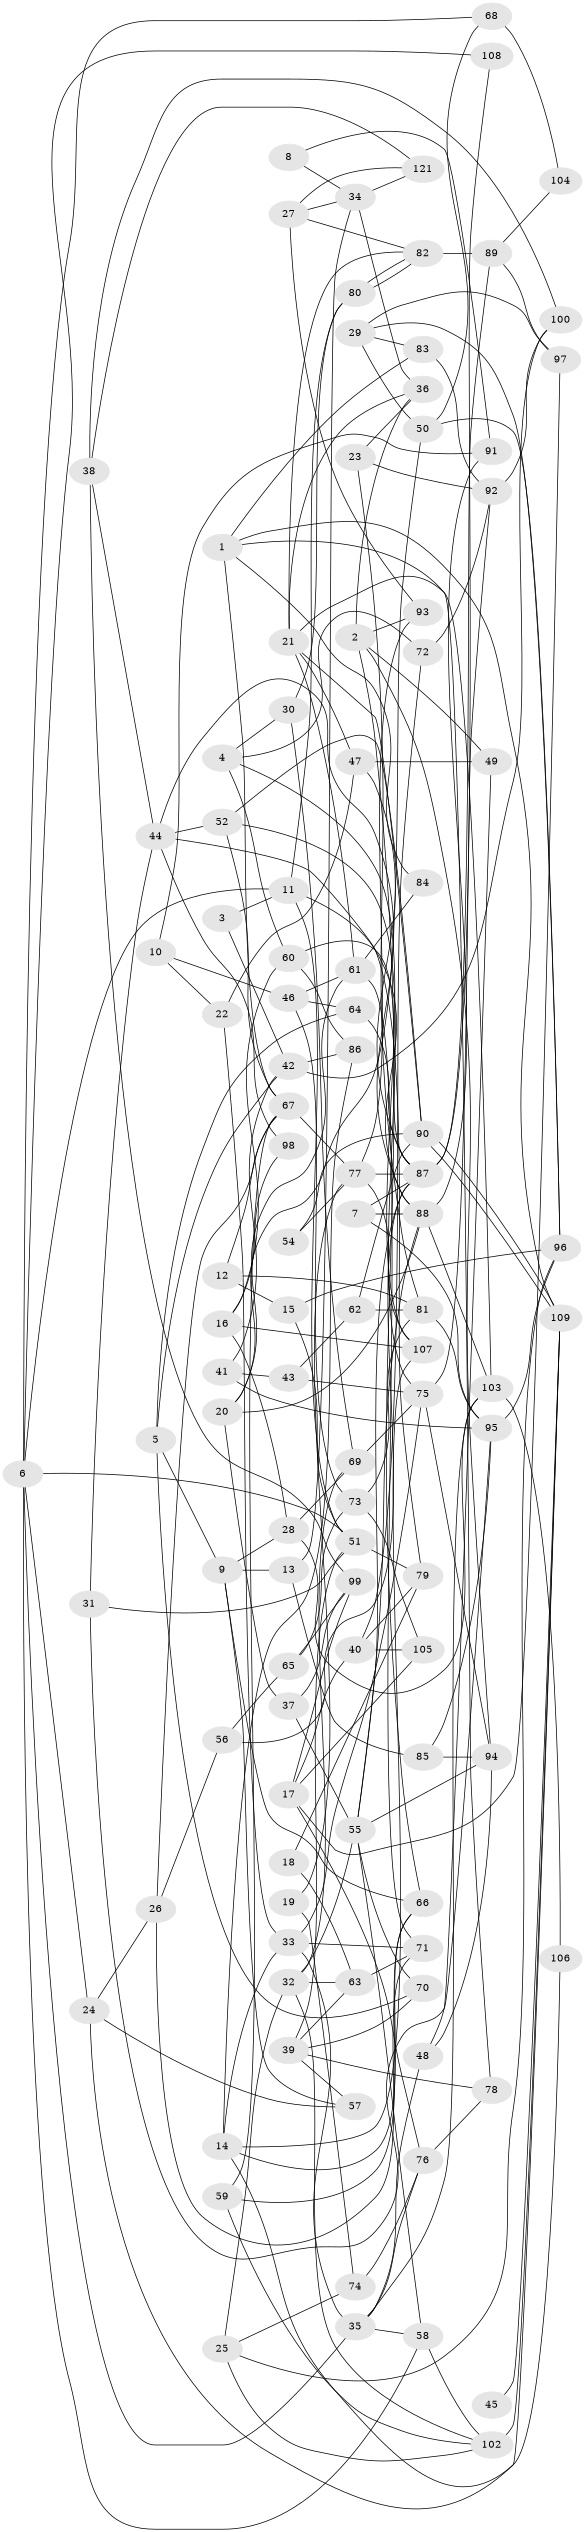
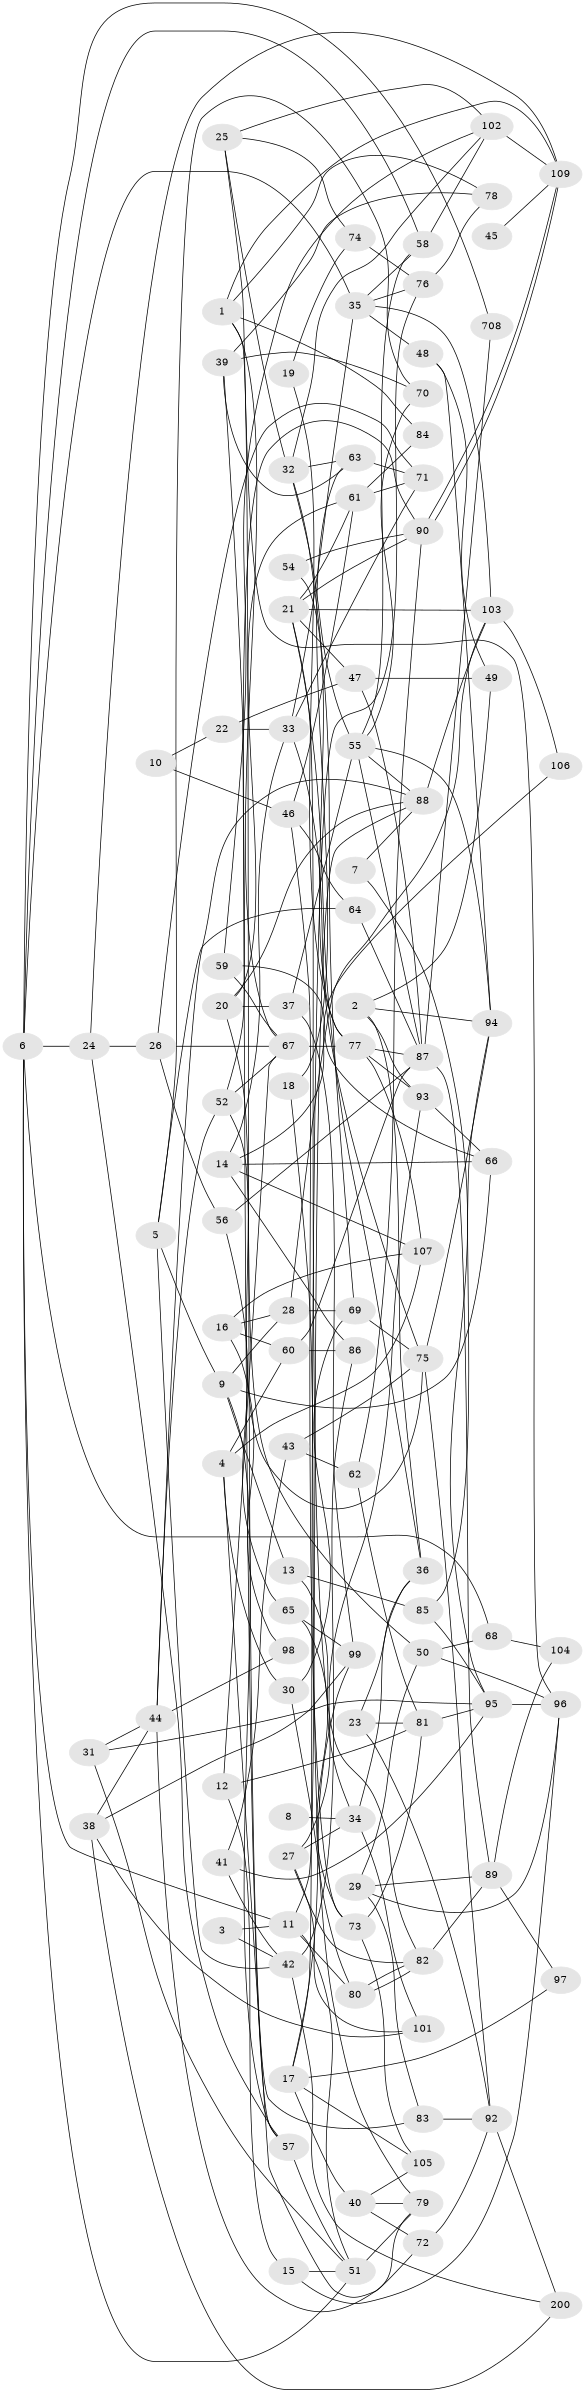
  graph {
    rankdir=LR
    node [color=gray90 style=filled]
    1
    67
    78
    83
    84
    109
    77
    92
    2
    36
    49
    66
    93
    94
    3
    11
    42
    51
    88
    80
    86
-   100
+   100 [label=200]
    4
    30
    60
    72
    107
    69
    87
    5
    9
    64
    70
    13
    28
    57
    6
    24
    35
    58
    68
-   108
+   108 [label=708]
    26
    76
    103
    48
    79
    102
    104
    7
    95
    89
-   91
    96
    8
    34
-   101 [label=121]
+   101
    85
    10
    22
    46
    33
    47
    61
    73
    82
    12
    15
    81
    14
    106
    71
    75
    16
    98
    17
    40
    97
    99
    105
    18
    63
    19
    74
    20
    37
    50
    55
    21
    90
    23
    56
    25
    32
    65
    27
    29
    31
    44
    52
    38
    39
    41
    43
    62
    45
    54
    59
    1 -- 67
    1 -- 78
    1 -- 83
    1 -- 84
    1 -- 109
    67 -- 77
    83 -- 92
    77 -- 93
    77 -- 107
    77 -- 87
    92 -- 100
    2 -- 36
    2 -- 49
-   2 -- 66
+   93 -- 66
    2 -- 93
    2 -- 94
    3 -- 11
    3 -- 42
    11 -- 51
    11 -- 88
    11 -- 80
    42 -- 86
    42 -- 100
    51 -- 79
    88 -- 103
-   88 -- 91
    80 -- 82
    80 -- 82
    4 -- 30
    4 -- 60
    4 -- 72
    4 -- 107
    30 -- 80
    30 -- 69
    60 -- 86
    60 -- 87
    72 -- 92
    69 -- 75
    87 -- 108
    87 -- 89
    5 -- 42
    5 -- 9
    5 -- 64
    5 -- 70
    9 -- 66
    9 -- 13
    9 -- 28
    9 -- 57
    64 -- 87
    13 -- 34
    13 -- 85
    28 -- 69
    28 -- 103
    6 -- 11
    6 -- 51
    6 -- 24
    6 -- 35
    6 -- 58
    6 -- 68
    6 -- 108
    24 -- 109
    24 -- 57
    24 -- 26
    35 -- 58
    35 -- 76
    35 -- 103
    35 -- 48
    58 -- 102
    68 -- 104
    26 -- 67
    26 -- 71
    26 -- 56
    76 -- 78
    103 -- 106
    48 -- 49
    48 -- 94
    102 -- 109
    7 -- 88
-   7 -- 87
    7 -- 95
    95 -- 96
    89 -- 104
    89 -- 97
-   8 -- 91
    8 -- 34
    34 -- 36
    34 -- 101
    85 -- 94
    85 -- 95
-   10 -- 91
    10 -- 22
    10 -- 46
    22 -- 33
    22 -- 47
    46 -- 64
    46 -- 61
    46 -- 73
    33 -- 35
    33 -- 71
    33 -- 75
    47 -- 49
    47 -- 87
    61 -- 84
    61 -- 71
    73 -- 81
    73 -- 105
    82 -- 89
    12 -- 67
    12 -- 15
    12 -- 81
    15 -- 51
    15 -- 96
    81 -- 95
    14 -- 66
    14 -- 86
    14 -- 107
    14 -- 33
    14 -- 106
    75 -- 92
    75 -- 94
    16 -- 60
    16 -- 107
    16 -- 28
    16 -- 98
    17 -- 76
    17 -- 40
    17 -- 97
    17 -- 99
    17 -- 105
    40 -- 72
    40 -- 79
    40 -- 105
    18 -- 79
    18 -- 63
    63 -- 71
    19 -- 77
    19 -- 74
    74 -- 76
    20 -- 88
    20 -- 61
    20 -- 37
    20 -- 50
    37 -- 99
    37 -- 55
    50 -- 68
    50 -- 96
    55 -- 94
    55 -- 88
    55 -- 87
    55 -- 70
    55 -- 58
    21 -- 36
    21 -- 103
    21 -- 47
    21 -- 61
    21 -- 82
    21 -- 90
    90 -- 109
    90 -- 109
    23 -- 92
    23 -- 36
    23 -- 81
    56 -- 87
    56 -- 65
    25 -- 102
    25 -- 96
    25 -- 74
    25 -- 32
    32 -- 69
    32 -- 102
    32 -- 63
    32 -- 55
    65 -- 73
    65 -- 99
    27 -- 93
    27 -- 34
    27 -- 101
    27 -- 82
    29 -- 83
    29 -- 96
-   29 -- 97
+   29 -- 89
    29 -- 50
    31 -- 51
    31 -- 95
    31 -- 44
    44 -- 88
    44 -- 79
    44 -- 98
    44 -- 52
    52 -- 67
    52 -- 75
    52 -- 90
    38 -- 100
    38 -- 101
    38 -- 99
    38 -- 44
    39 -- 78
-   39 -- 51
+   57 -- 51
    39 -- 70
    39 -- 57
    39 -- 63
    41 -- 42
    41 -- 95
    41 -- 43
    43 -- 75
    43 -- 62
    62 -- 81
    62 -- 90
    45 -- 109
    54 -- 77
    54 -- 90
    59 -- 67
    59 -- 66
    59 -- 102
  }
